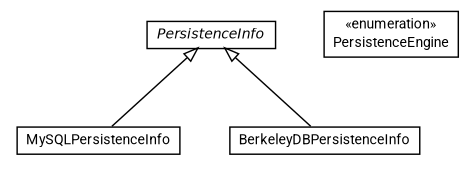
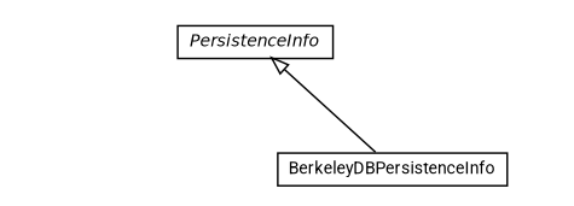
  digraph {
    nodesep=0.25
    ranksep=0.5
    fontname=Roboto
    node [fontcolor=black fontname=Roboto fontsize=10.0 shape=plaintext]
    edge [arrowtail=empty dir=back fontname=Roboto fontsize=10 headport=p labelfontname=Helvetica labelfontsize=10 tailport=p]
    n1 [label=<<table title="pt.ist.fenixframework.project.persistence.PersistenceInfo" border="0" cellborder="1" cellspacing="0" cellpadding="2" port="p" href="./PersistenceInfo.html"> 		<tr><td><table border="0" cellspacing="0" cellpadding="1"> <tr><td align="center" balign="center"><font face="Helvetica-Oblique"> PersistenceInfo </font></td></tr> 		</table></td></tr> 		</table>>]
-   n2 [label=<<table title="pt.ist.fenixframework.project.persistence.MySQLPersistenceInfo" border="0" cellborder="1" cellspacing="0" cellpadding="2" port="p" href="./MySQLPersistenceInfo.html"> 		<tr><td><table border="0" cellspacing="0" cellpadding="1"> <tr><td align="center" balign="center"> MySQLPersistenceInfo </td></tr> 		</table></td></tr> 		</table>>]
    n3 [label=<<table title="pt.ist.fenixframework.project.persistence.BerkeleyDBPersistenceInfo" border="0" cellborder="1" cellspacing="0" cellpadding="2" port="p" href="./BerkeleyDBPersistenceInfo.html"> 		<tr><td><table border="0" cellspacing="0" cellpadding="1"> <tr><td align="center" balign="center"> BerkeleyDBPersistenceInfo </td></tr> 		</table></td></tr> 		</table>>]
-   n4 [label=<<table title="pt.ist.fenixframework.project.persistence.PersistenceInfo.PersistenceEngine" border="0" cellborder="1" cellspacing="0" cellpadding="2" port="p" href="./PersistenceInfo.PersistenceEngine.html"> 		<tr><td><table border="0" cellspacing="0" cellpadding="1"> <tr><td align="center" balign="center"> &#171;enumeration&#187; </td></tr> <tr><td align="center" balign="center"> PersistenceEngine </td></tr> 		</table></td></tr> 		</table>>]
-   n1 -> n2
    n1 -> n3
  }
